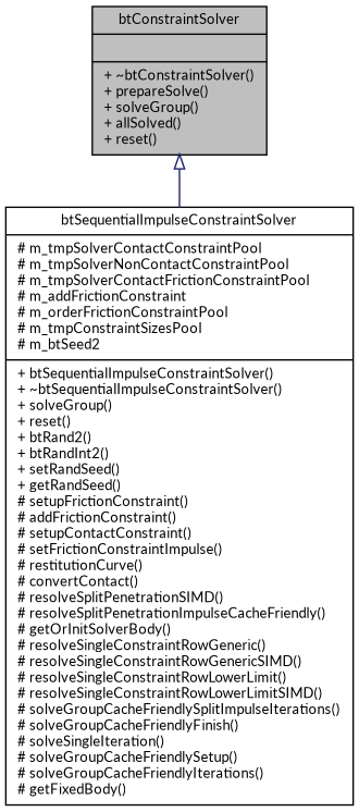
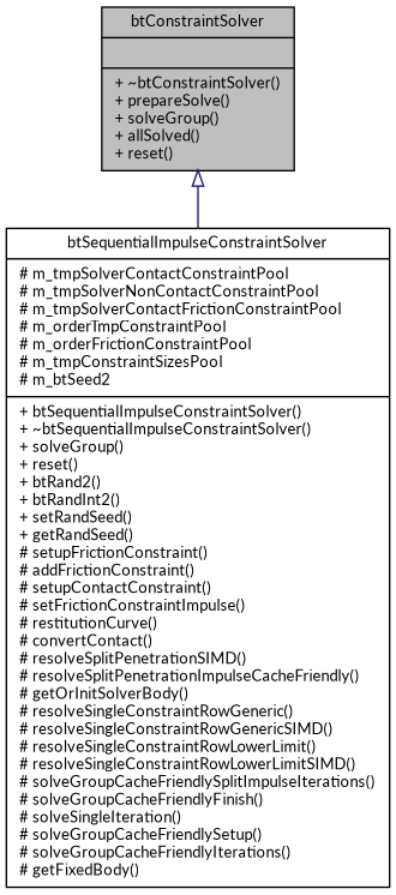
  digraph {
    fontname=Lato
    node [color=black fontname=Lato fontsize=10 shape=record style=filled]
    n1 [fillcolor=grey75 fontcolor=black height=0.2 label="{btConstraintSolver\n||+ ~btConstraintSolver()\l+ prepareSolve()\l+ solveGroup()\l+ allSolved()\l+ reset()\l}" width=0.4]
-   n2 [fillcolor=white height=0.2 label="{btSequentialImpulseConstraintSolver\n|# m_tmpSolverContactConstraintPool\l# m_tmpSolverNonContactConstraintPool\l# m_tmpSolverContactFrictionConstraintPool\l# m_addFrictionConstraint\l# m_orderFrictionConstraintPool\l# m_tmpConstraintSizesPool\l# m_btSeed2\l|+ btSequentialImpulseConstraintSolver()\l+ ~btSequentialImpulseConstraintSolver()\l+ solveGroup()\l+ reset()\l+ btRand2()\l+ btRandInt2()\l+ setRandSeed()\l+ getRandSeed()\l# setupFrictionConstraint()\l# addFrictionConstraint()\l# setupContactConstraint()\l# setFrictionConstraintImpulse()\l# restitutionCurve()\l# convertContact()\l# resolveSplitPenetrationSIMD()\l# resolveSplitPenetrationImpulseCacheFriendly()\l# getOrInitSolverBody()\l# resolveSingleConstraintRowGeneric()\l# resolveSingleConstraintRowGenericSIMD()\l# resolveSingleConstraintRowLowerLimit()\l# resolveSingleConstraintRowLowerLimitSIMD()\l# solveGroupCacheFriendlySplitImpulseIterations()\l# solveGroupCacheFriendlyFinish()\l# solveSingleIteration()\l# solveGroupCacheFriendlySetup()\l# solveGroupCacheFriendlyIterations()\l# getFixedBody()\l}" width=0.4]
+   n2 [fillcolor=white height=0.2 label="{btSequentialImpulseConstraintSolver\n|# m_tmpSolverContactConstraintPool\l# m_tmpSolverNonContactConstraintPool\l# m_tmpSolverContactFrictionConstraintPool\l# m_orderTmpConstraintPool\l# m_orderFrictionConstraintPool\l# m_tmpConstraintSizesPool\l# m_btSeed2\l|+ btSequentialImpulseConstraintSolver()\l+ ~btSequentialImpulseConstraintSolver()\l+ solveGroup()\l+ reset()\l+ btRand2()\l+ btRandInt2()\l+ setRandSeed()\l+ getRandSeed()\l# setupFrictionConstraint()\l# addFrictionConstraint()\l# setupContactConstraint()\l# setFrictionConstraintImpulse()\l# restitutionCurve()\l# convertContact()\l# resolveSplitPenetrationSIMD()\l# resolveSplitPenetrationImpulseCacheFriendly()\l# getOrInitSolverBody()\l# resolveSingleConstraintRowGeneric()\l# resolveSingleConstraintRowGenericSIMD()\l# resolveSingleConstraintRowLowerLimit()\l# resolveSingleConstraintRowLowerLimitSIMD()\l# solveGroupCacheFriendlySplitImpulseIterations()\l# solveGroupCacheFriendlyFinish()\l# solveSingleIteration()\l# solveGroupCacheFriendlySetup()\l# solveGroupCacheFriendlyIterations()\l# getFixedBody()\l}" width=0.4]
    n1 -> n2 [arrowtail=empty color=midnightblue dir=back fontname=Lato fontsize=10 labelfontname=Helvetica labelfontsize=10 style=solid]
  }
